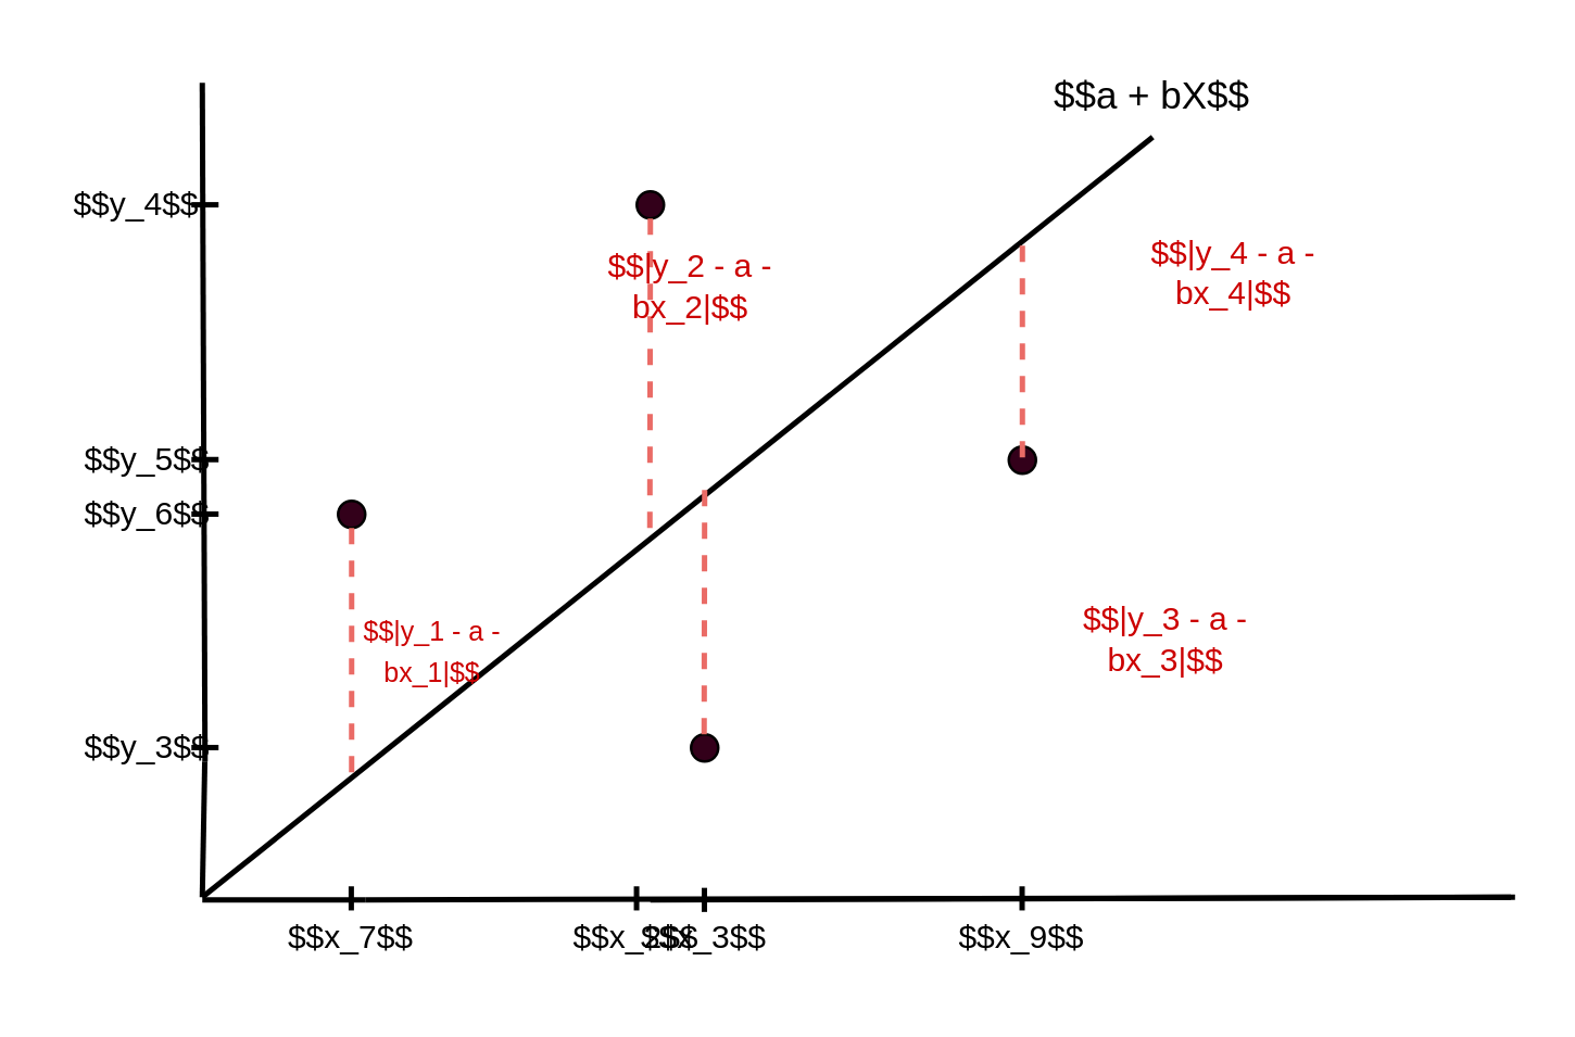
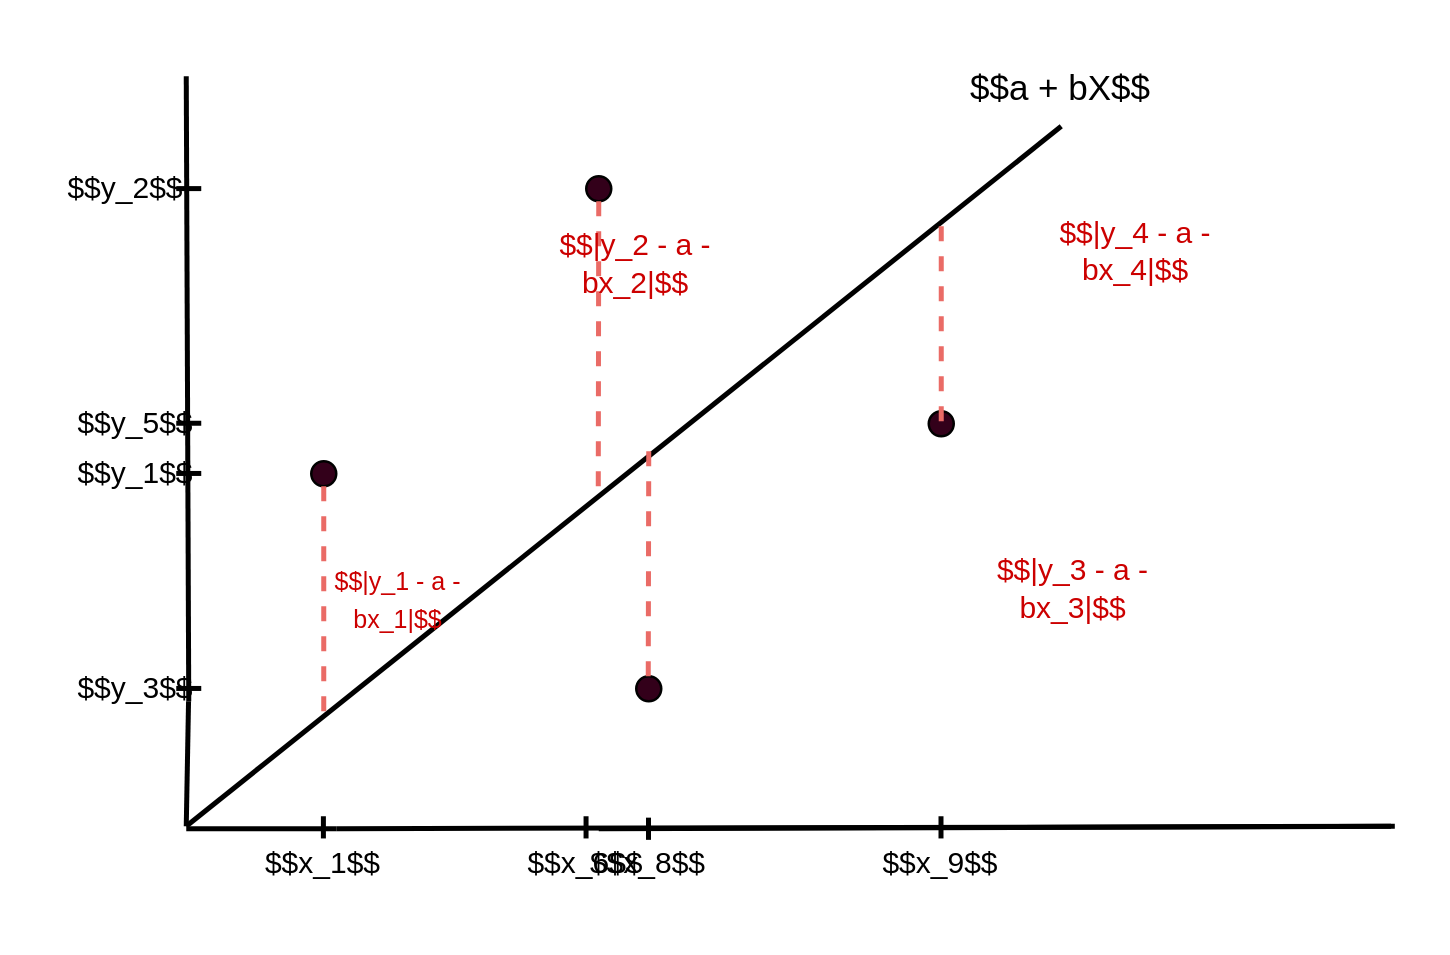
  <mxCell id="0" />
  <mxCell id="1" parent="0" />
  <mxCell id="2" value="" style="endArrow=none;html=1;rounded=0;strokeWidth=2;startArrow=none;" parent="1" edge="1"><mxGeometry width="50" height="50" relative="1" as="geometry"><mxPoint x="75" y="280" as="sourcePoint" /><mxPoint x="74" y="30" as="targetPoint" /></mxGeometry></mxCell>
  <mxCell id="3" value="" style="endArrow=none;html=1;rounded=0;strokeWidth=2;startArrow=none;" parent="1" edge="1"><mxGeometry width="50" height="50" relative="1" as="geometry"><mxPoint x="239" y="330.985" as="sourcePoint" /><mxPoint x="557.429" y="330" as="targetPoint" /></mxGeometry></mxCell>
  <mxCell id="4" value="" style="ellipse;whiteSpace=wrap;html=1;aspect=fixed;fillColor=#33001A;" parent="1" vertex="1"><mxGeometry x="124" y="184" width="10" height="10" as="geometry" /></mxCell>
  <mxCell id="5" value="" style="ellipse;whiteSpace=wrap;html=1;aspect=fixed;fillColor=#33001A;" parent="1" vertex="1"><mxGeometry x="254" y="270" width="10" height="10" as="geometry" /></mxCell>
  <mxCell id="6" value="" style="ellipse;whiteSpace=wrap;html=1;aspect=fixed;fillColor=#33001A;" parent="1" vertex="1"><mxGeometry x="234" y="70" width="10" height="10" as="geometry" /></mxCell>
  <mxCell id="7" value="" style="ellipse;whiteSpace=wrap;html=1;aspect=fixed;fillColor=#33001A;" parent="1" vertex="1"><mxGeometry x="371" y="164" width="10" height="10" as="geometry" /></mxCell>
  <mxCell id="8" value="" style="endArrow=none;html=1;rounded=0;strokeWidth=2;" parent="1" edge="1"><mxGeometry width="50" height="50" relative="1" as="geometry"><mxPoint x="74" y="330" as="sourcePoint" /><mxPoint x="424" y="50" as="targetPoint" /></mxGeometry></mxCell>
  <mxCell id="9" value="" style="endArrow=none;html=1;rounded=0;strokeWidth=2;exitX=0.5;exitY=1;exitDx=0;exitDy=0;dashed=1;strokeColor=#EA6B66;" parent="1" source="4" edge="1"><mxGeometry width="50" height="50" relative="1" as="geometry"><mxPoint x="164" y="220" as="sourcePoint" /><mxPoint x="129" y="290" as="targetPoint" /></mxGeometry></mxCell>
  <mxCell id="10" value="" style="endArrow=none;html=1;rounded=0;strokeWidth=2;exitX=0.5;exitY=1;exitDx=0;exitDy=0;dashed=1;strokeColor=#EA6B66;" parent="1" source="6" edge="1"><mxGeometry width="50" height="50" relative="1" as="geometry"><mxPoint x="238.8" y="130" as="sourcePoint" /><mxPoint x="238.8" y="200" as="targetPoint" /></mxGeometry></mxCell>
  <mxCell id="11" value="" style="endArrow=none;html=1;rounded=0;strokeWidth=2;dashed=1;strokeColor=#EA6B66;" parent="1" edge="1"><mxGeometry width="50" height="50" relative="1" as="geometry"><mxPoint x="259" y="180" as="sourcePoint" /><mxPoint x="258.8" y="270" as="targetPoint" /></mxGeometry></mxCell>
  <mxCell id="12" value="" style="endArrow=none;html=1;rounded=0;strokeWidth=2;dashed=1;strokeColor=#EA6B66;" parent="1" edge="1"><mxGeometry width="50" height="50" relative="1" as="geometry"><mxPoint x="376" y="90" as="sourcePoint" /><mxPoint x="376" y="170" as="targetPoint" /></mxGeometry></mxCell>
- <mxCell id="13" value="$$x_7$$" style="text;html=1;strokeColor=none;fillColor=none;align=center;verticalAlign=middle;whiteSpace=wrap;rounded=0;" parent="1" vertex="1"><mxGeometry x="99" y="330" width="60" height="30" as="geometry" /></mxCell>
- <mxCell id="14" value="$$x_2$$" style="text;html=1;strokeColor=none;fillColor=none;align=center;verticalAlign=middle;whiteSpace=wrap;rounded=0;" parent="1" vertex="1"><mxGeometry x="204" y="330" width="60" height="30" as="geometry" /></mxCell>
- <mxCell id="15" value="$$x_3$$" style="text;html=1;strokeColor=none;fillColor=none;align=center;verticalAlign=middle;whiteSpace=wrap;rounded=0;" parent="1" vertex="1"><mxGeometry x="229" y="330" width="60" height="30" as="geometry" /></mxCell>
+ <mxCell id="13" value="$$x_1$$" style="text;html=1;strokeColor=none;fillColor=none;align=center;verticalAlign=middle;whiteSpace=wrap;rounded=0;" parent="1" vertex="1"><mxGeometry x="99" y="330" width="60" height="30" as="geometry" /></mxCell>
+ <mxCell id="14" value="$$x_6$$" style="text;html=1;strokeColor=none;fillColor=none;align=center;verticalAlign=middle;whiteSpace=wrap;rounded=0;" parent="1" vertex="1"><mxGeometry x="204" y="330" width="60" height="30" as="geometry" /></mxCell>
+ <mxCell id="15" value="$$x_8$$" style="text;html=1;strokeColor=none;fillColor=none;align=center;verticalAlign=middle;whiteSpace=wrap;rounded=0;" parent="1" vertex="1"><mxGeometry x="229" y="330" width="60" height="30" as="geometry" /></mxCell>
  <mxCell id="16" value="$$x_9$$" style="text;html=1;strokeColor=none;fillColor=none;align=center;verticalAlign=middle;whiteSpace=wrap;rounded=0;" parent="1" vertex="1"><mxGeometry x="346" y="330" width="60" height="30" as="geometry" /></mxCell>
- <mxCell id="17" value="$$y_6$$" style="text;html=1;strokeColor=none;fillColor=none;align=center;verticalAlign=middle;whiteSpace=wrap;rounded=0;" parent="1" vertex="1"><mxGeometry x="24" y="174" width="60" height="30" as="geometry" /></mxCell>
- <mxCell id="18" value="$$y_4$$" style="text;html=1;strokeColor=none;fillColor=none;align=center;verticalAlign=middle;whiteSpace=wrap;rounded=0;" parent="1" vertex="1"><mxGeometry x="20" y="60" width="60" height="30" as="geometry" /></mxCell>
+ <mxCell id="17" value="$$y_1$$" style="text;html=1;strokeColor=none;fillColor=none;align=center;verticalAlign=middle;whiteSpace=wrap;rounded=0;" parent="1" vertex="1"><mxGeometry x="24" y="174" width="60" height="30" as="geometry" /></mxCell>
+ <mxCell id="18" value="$$y_2$$" style="text;html=1;strokeColor=none;fillColor=none;align=center;verticalAlign=middle;whiteSpace=wrap;rounded=0;" parent="1" vertex="1"><mxGeometry x="20" y="60" width="60" height="30" as="geometry" /></mxCell>
  <mxCell id="19" value="$$y_3$$" style="text;html=1;strokeColor=none;fillColor=none;align=center;verticalAlign=middle;whiteSpace=wrap;rounded=0;" parent="1" vertex="1"><mxGeometry x="24" y="260" width="60" height="30" as="geometry" /></mxCell>
  <mxCell id="20" value="$$y_5$$" style="text;html=1;strokeColor=none;fillColor=none;align=center;verticalAlign=middle;whiteSpace=wrap;rounded=0;" parent="1" vertex="1"><mxGeometry x="24" y="154" width="60" height="30" as="geometry" /></mxCell>
  <mxCell id="21" value="$$|y_3 - a - bx_3|$$" style="text;html=1;strokeColor=none;fillColor=none;align=center;verticalAlign=middle;whiteSpace=wrap;rounded=0;fontColor=#CC0000;" parent="1" vertex="1"><mxGeometry x="389" y="220" width="80" height="30" as="geometry" /></mxCell>
  <mxCell id="22" value="$$|y_4 - a - bx_4|$$" style="text;html=1;strokeColor=none;fillColor=default;align=center;verticalAlign=middle;whiteSpace=wrap;rounded=0;fontColor=#CC0000;" parent="1" vertex="1"><mxGeometry x="414" y="85" width="80" height="30" as="geometry" /></mxCell>
  <mxCell id="23" value="$$|y_2 - a - bx_2|$$" style="text;html=1;strokeColor=none;fillColor=none;align=center;verticalAlign=middle;whiteSpace=wrap;rounded=0;fontColor=#CC0000;" parent="1" vertex="1"><mxGeometry x="214" y="90" width="80" height="30" as="geometry" /></mxCell>
  <mxCell id="24" value="&lt;font style=&quot;font-size: 10px&quot;&gt;$$|y_1 - a - bx_1|$$&lt;/font&gt;" style="text;html=1;strokeColor=none;fillColor=none;align=center;verticalAlign=middle;whiteSpace=wrap;rounded=0;fontColor=#CC0000;" parent="1" vertex="1"><mxGeometry x="119" y="224" width="80" height="30" as="geometry" /></mxCell>
  <mxCell id="25" value="&lt;font style=&quot;font-size: 14px&quot;&gt;$$a + bX$$&lt;/font&gt;" style="text;html=1;strokeColor=none;fillColor=none;align=center;verticalAlign=middle;whiteSpace=wrap;rounded=0;" parent="1" vertex="1"><mxGeometry x="384" y="20" width="80" height="30" as="geometry" /></mxCell>
  <mxCell id="26" value="" style="endArrow=none;html=1;rounded=0;strokeWidth=2;" parent="1" edge="1"><mxGeometry width="50" height="50" relative="1" as="geometry"><mxPoint x="74" y="330" as="sourcePoint" /><mxPoint x="74.915" y="279.999" as="targetPoint" /></mxGeometry></mxCell>
  <mxCell id="27" value="" style="endArrow=none;html=1;rounded=0;strokeWidth=2;" parent="1" edge="1"><mxGeometry width="50" height="50" relative="1" as="geometry"><mxPoint x="74" y="331" as="sourcePoint" /><mxPoint x="134" y="331" as="targetPoint" /></mxGeometry></mxCell>
  <mxCell id="28" value="" style="endArrow=none;html=1;rounded=0;strokeWidth=2;startArrow=none;" parent="1" edge="1"><mxGeometry width="50" height="50" relative="1" as="geometry"><mxPoint x="134" y="331" as="sourcePoint" /><mxPoint x="555.923" y="330" as="targetPoint" /></mxGeometry></mxCell>
  <mxCell id="29" value="" style="endArrow=none;html=1;rounded=0;strokeWidth=2;" edge="1" parent="1"><mxGeometry width="50" height="50" relative="1" as="geometry"><mxPoint x="70" y="74.94" as="sourcePoint" /><mxPoint x="80" y="74.94" as="targetPoint" /></mxGeometry></mxCell>
  <mxCell id="30" value="" style="endArrow=none;html=1;rounded=0;strokeWidth=2;" edge="1" parent="1"><mxGeometry width="50" height="50" relative="1" as="geometry"><mxPoint x="70" y="168.8" as="sourcePoint" /><mxPoint x="80" y="168.8" as="targetPoint" /></mxGeometry></mxCell>
  <mxCell id="31" value="" style="endArrow=none;html=1;rounded=0;strokeWidth=2;" edge="1" parent="1"><mxGeometry width="50" height="50" relative="1" as="geometry"><mxPoint x="70" y="188.88" as="sourcePoint" /><mxPoint x="80" y="188.88" as="targetPoint" /></mxGeometry></mxCell>
  <mxCell id="32" value="" style="endArrow=none;html=1;rounded=0;strokeWidth=2;" edge="1" parent="1"><mxGeometry width="50" height="50" relative="1" as="geometry"><mxPoint x="70" y="274.88" as="sourcePoint" /><mxPoint x="80" y="274.88" as="targetPoint" /></mxGeometry></mxCell>
  <mxCell id="33" value="" style="endArrow=none;html=1;rounded=0;strokeWidth=2;" edge="1" parent="1"><mxGeometry width="50" height="50" relative="1" as="geometry"><mxPoint x="128.86" y="334.88" as="sourcePoint" /><mxPoint x="128.86" y="326" as="targetPoint" /></mxGeometry></mxCell>
  <mxCell id="34" value="" style="endArrow=none;html=1;rounded=0;strokeWidth=2;" edge="1" parent="1"><mxGeometry width="50" height="50" relative="1" as="geometry"><mxPoint x="233.92" y="334.88" as="sourcePoint" /><mxPoint x="233.92" y="326" as="targetPoint" /></mxGeometry></mxCell>
  <mxCell id="35" value="" style="endArrow=none;html=1;rounded=0;strokeWidth=2;" edge="1" parent="1"><mxGeometry width="50" height="50" relative="1" as="geometry"><mxPoint x="258.9" y="335.44" as="sourcePoint" /><mxPoint x="258.9" y="326.56" as="targetPoint" /></mxGeometry></mxCell>
  <mxCell id="36" value="" style="endArrow=none;html=1;rounded=0;strokeWidth=2;" edge="1" parent="1"><mxGeometry width="50" height="50" relative="1" as="geometry"><mxPoint x="375.9" y="334.88" as="sourcePoint" /><mxPoint x="375.9" y="326" as="targetPoint" /></mxGeometry></mxCell>
